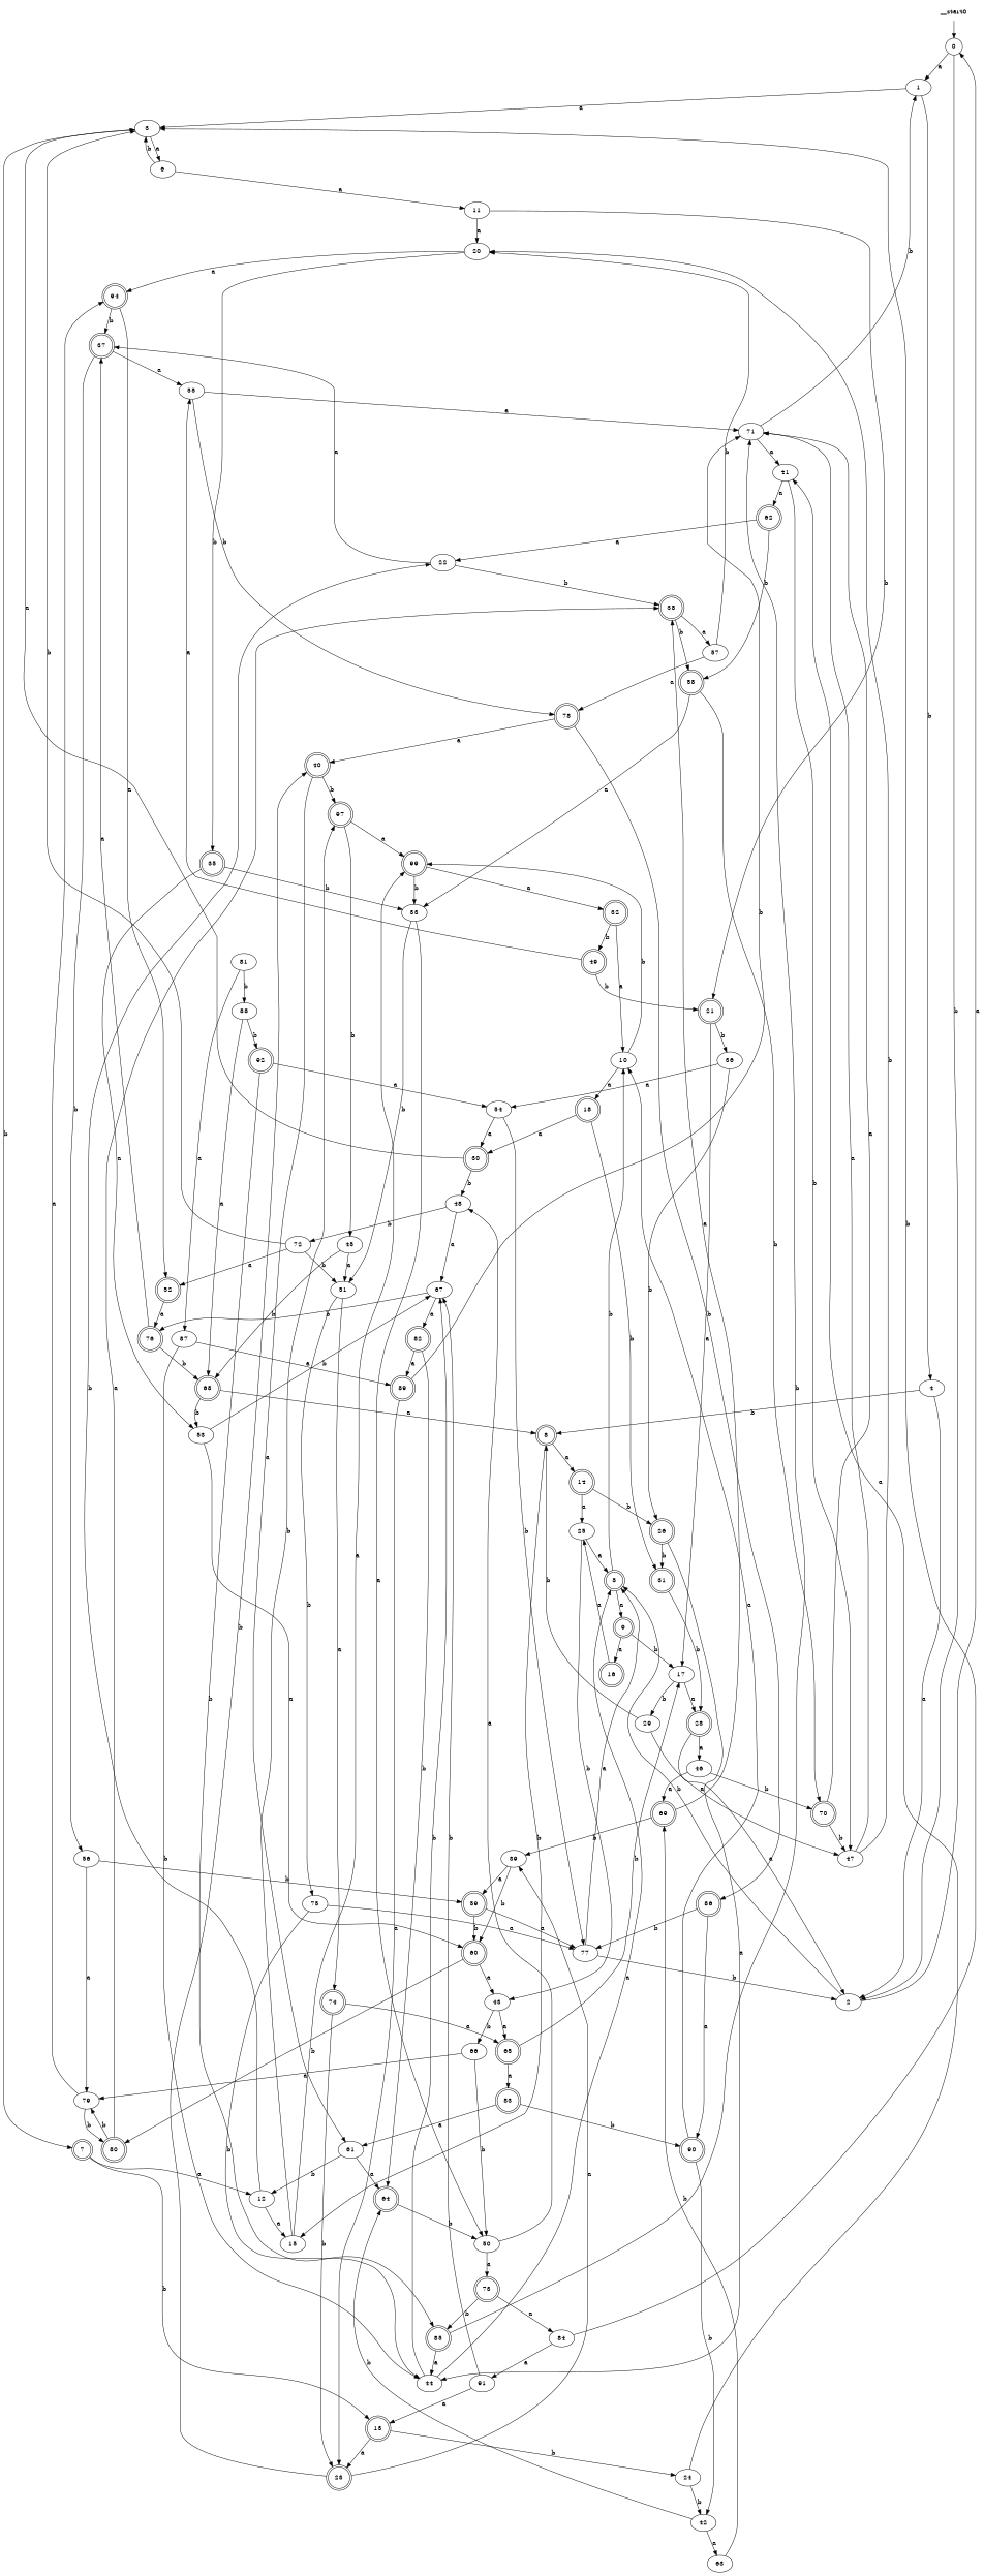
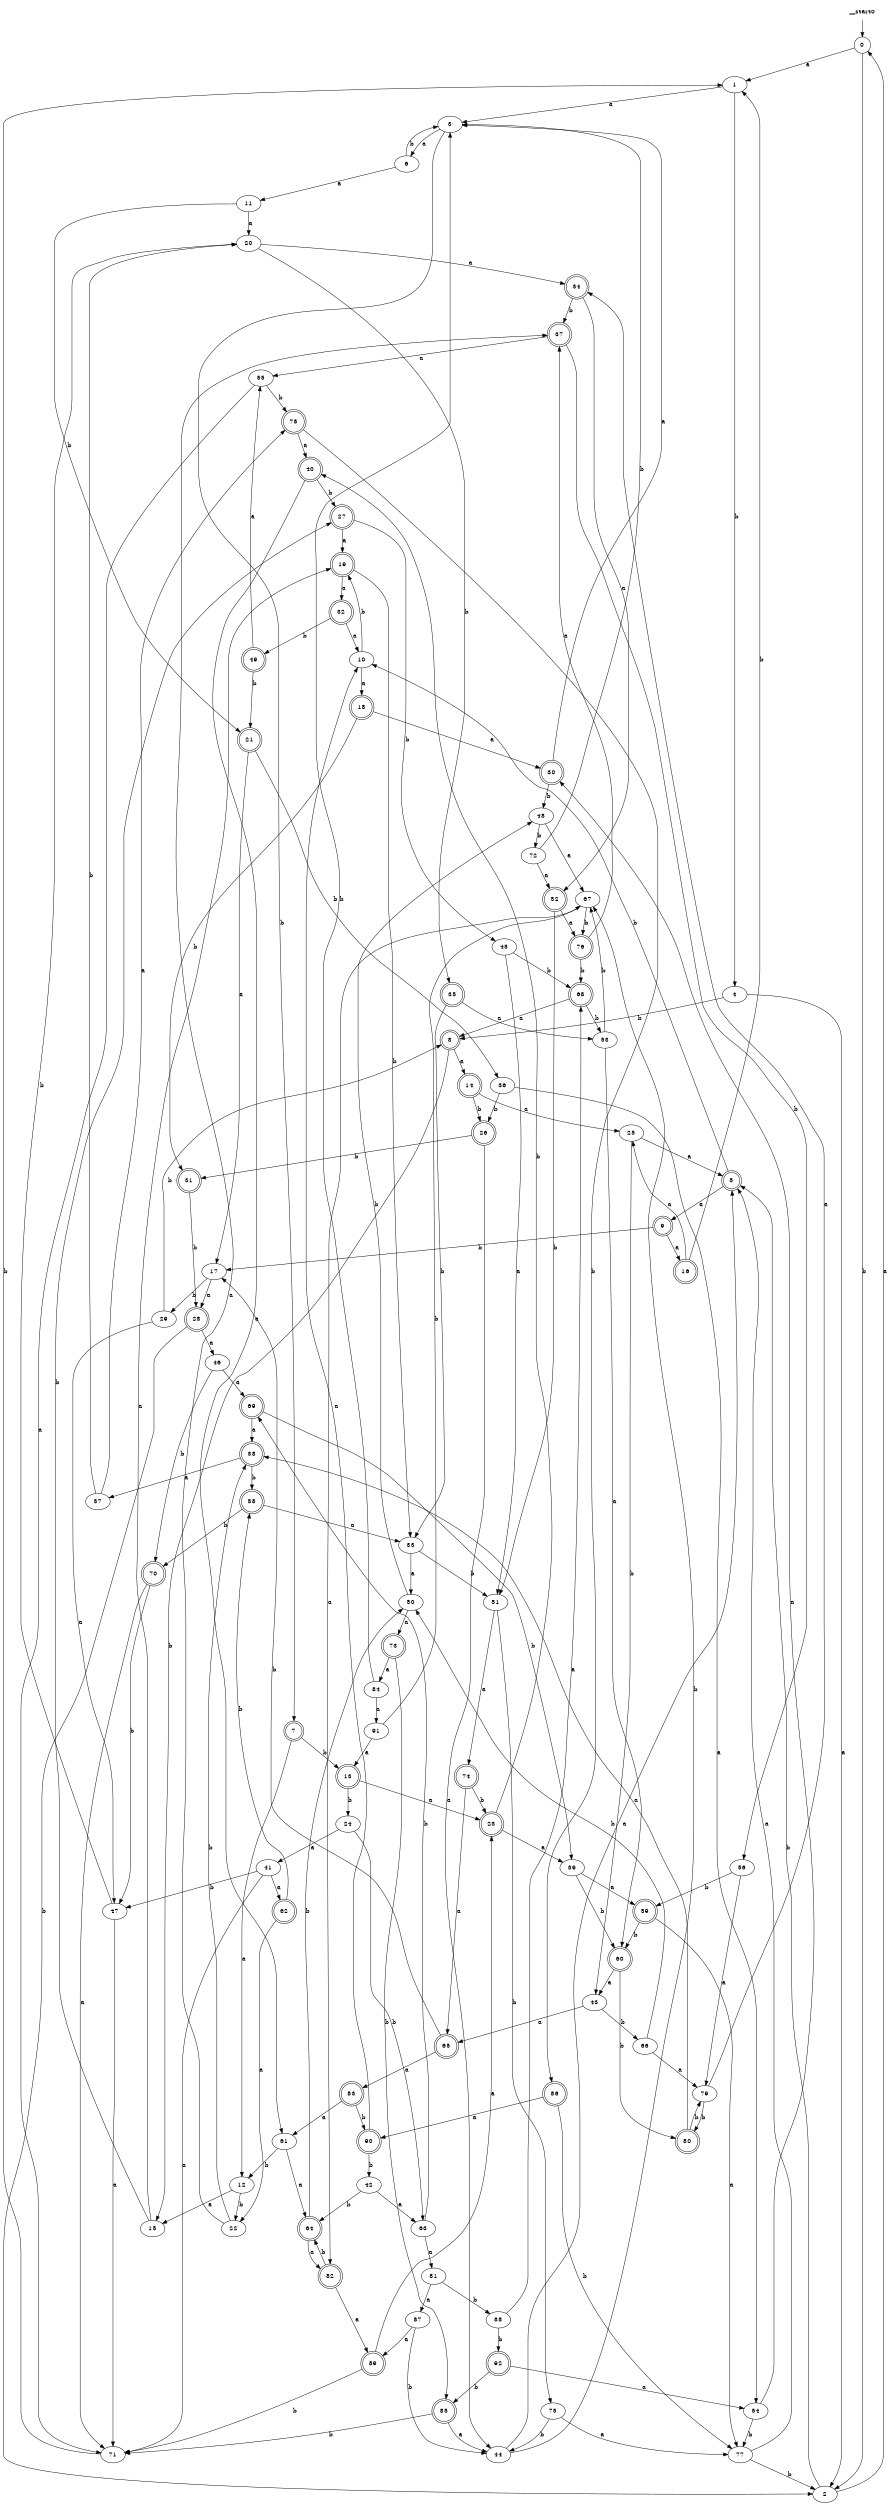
  digraph {
    fontname="DejaVu Serif"
    node [fontname="DejaVu Serif"]
    edge [fontname="DejaVu Serif"]
    __start0 [shape=none]
    0 [shape=circle]
    1
    2
    3
    4
    5 [shape=doublecircle]
    6
    7 [shape=doublecircle]
    8 [shape=doublecircle]
    9 [shape=doublecircle]
    10
    11
    12
    13 [shape=doublecircle]
    14 [shape=doublecircle]
    15
    16 [shape=doublecircle]
    17
    18 [shape=doublecircle]
-   19 [shape=doublecircle label=99]
+   19 [shape=doublecircle]
    20
    21 [shape=doublecircle]
    22
    23 [shape=doublecircle]
    24
    25
    26 [shape=doublecircle]
-   27 [shape=doublecircle label=97]
+   27 [shape=doublecircle]
    28 [shape=doublecircle]
    29
    30 [shape=doublecircle]
    31 [shape=doublecircle]
    32 [shape=doublecircle]
    33
-   34 [shape=doublecircle label=94]
+   34 [shape=doublecircle]
    35 [shape=doublecircle]
    36
    37 [shape=doublecircle]
    38 [shape=doublecircle]
    39
    40 [shape=doublecircle]
    41
    42
    43
    44
    45
    46
    47
    48
    49 [shape=doublecircle]
    50
    51
    52 [shape=doublecircle]
    53
    54
    55
    56
    57
    58 [shape=doublecircle]
    59 [shape=doublecircle]
    60 [shape=doublecircle]
    61
    62 [shape=doublecircle]
    63
    64 [shape=doublecircle]
    65 [shape=doublecircle]
    66
    67
    68 [shape=doublecircle]
    69 [shape=doublecircle]
    70 [shape=doublecircle]
    71
    72
    73 [shape=doublecircle]
    74 [shape=doublecircle]
    75
    76 [shape=doublecircle]
    77
    78 [shape=doublecircle]
    79
    80 [shape=doublecircle]
    81
    82 [shape=doublecircle]
    83 [shape=doublecircle]
    84
    85 [shape=doublecircle]
    86 [shape=doublecircle]
    87
    88
    89 [shape=doublecircle]
    90 [shape=doublecircle]
    91
    92 [shape=doublecircle]
    __start0 -> 0
    0 -> 1 [label=a]
    0 -> 2 [label=b]
    1 -> 3 [label=a]
    1 -> 4 [label=b]
    2 -> 0 [label=a]
    2 -> 5 [label=b]
    3 -> 6 [label=a]
    3 -> 7 [label=b]
    4 -> 2 [label=a]
    4 -> 8 [label=b]
    5 -> 9 [label=a]
    5 -> 10 [label=b]
    6 -> 3 [label=b]
    6 -> 11 [label=a]
    7 -> 12 [label=a]
    7 -> 13 [label=b]
    8 -> 14 [label=a]
    8 -> 15 [label=b]
    9 -> 16 [label=a]
    9 -> 17 [label=b]
    10 -> 18 [label=a]
    10 -> 19 [label=b]
    11 -> 20 [label=a]
    11 -> 21 [label=b]
    12 -> 15 [label=a]
    12 -> 22 [label=b]
    13 -> 23 [label=a]
    13 -> 24 [label=b]
    14 -> 25 [label=a]
    14 -> 26 [label=b]
    15 -> 19 [label=a]
    15 -> 27 [label=b]
+   16 -> 1 [label=b]
    16 -> 25 [label=a]
    17 -> 28 [label=a]
    17 -> 29 [label=b]
    18 -> 30 [label=a]
    18 -> 31 [label=b]
    19 -> 32 [label=a]
    19 -> 33 [label=b]
    20 -> 34 [label=a]
    20 -> 35 [label=b]
    21 -> 17 [label=a]
    21 -> 36 [label=b]
    22 -> 37 [label=a]
    22 -> 38 [label=b]
    23 -> 39 [label=a]
    23 -> 40 [label=b]
    24 -> 41 [label=a]
-   24 -> 42 [label=b]
+   24 -> 63 [label=b]
    25 -> 5 [label=a]
    25 -> 43 [label=b]
    26 -> 31 [label=b]
    26 -> 44 [label=a]
    27 -> 19 [label=a]
    27 -> 45 [label=b]
-   28 -> 2 [label=a]
+   28 -> 2 [label=b]
    28 -> 46 [label=a]
    29 -> 8 [label=b]
    29 -> 47 [label=a]
    30 -> 3 [label=a]
    30 -> 48 [label=b]
    31 -> 28 [label=b]
    32 -> 10 [label=a]
    32 -> 49 [label=b]
    33 -> 50 [label=a]
    33 -> 51 [label=b]
    34 -> 37 [label=b]
    34 -> 52 [label=a]
    35 -> 33 [label=b]
    35 -> 53 [label=a]
    36 -> 26 [label=b]
    36 -> 54 [label=a]
    37 -> 55 [label=a]
    37 -> 56 [label=b]
    38 -> 57 [label=a]
    38 -> 58 [label=b]
    39 -> 59 [label=a]
    39 -> 60 [label=b]
    40 -> 27 [label=b]
    40 -> 61 [label=a]
    41 -> 47 [label=b]
    41 -> 62 [label=a]
    42 -> 63 [label=a]
    42 -> 64 [label=b]
    43 -> 65 [label=a]
    43 -> 66 [label=b]
    44 -> 5 [label=a]
    44 -> 67 [label=b]
    45 -> 51 [label=a]
    45 -> 68 [label=b]
    46 -> 69 [label=a]
    46 -> 70 [label=b]
    47 -> 20 [label=b]
    47 -> 71 [label=a]
    48 -> 67 [label=a]
    48 -> 72 [label=b]
    49 -> 21 [label=b]
    49 -> 55 [label=a]
-   50 -> 48 [label=a]
+   50 -> 48 [label=b]
    50 -> 73 [label=a]
    51 -> 74 [label=a]
    51 -> 75 [label=b]
-   72 -> 51 [label=b]
+   52 -> 51 [label=b]
    52 -> 76 [label=a]
    53 -> 60 [label=a]
    53 -> 67 [label=b]
    54 -> 30 [label=a]
    54 -> 77 [label=b]
    55 -> 71 [label=a]
    55 -> 78 [label=b]
    56 -> 59 [label=b]
    56 -> 79 [label=a]
    57 -> 20 [label=b]
    57 -> 78 [label=a]
    58 -> 33 [label=a]
    58 -> 70 [label=b]
    59 -> 60 [label=b]
    59 -> 77 [label=a]
    60 -> 43 [label=a]
    60 -> 80 [label=b]
    61 -> 12 [label=b]
    61 -> 64 [label=a]
    62 -> 22 [label=a]
    62 -> 58 [label=b]
    63 -> 69 [label=b]
+   63 -> 81 [label=a]
    64 -> 50 [label=b]
+   64 -> 82 [label=a]
    65 -> 17 [label=b]
    65 -> 83 [label=a]
    66 -> 50 [label=b]
    66 -> 79 [label=a]
    67 -> 76 [label=b]
    67 -> 82 [label=a]
    68 -> 8 [label=a]
    68 -> 53 [label=b]
    69 -> 38 [label=a]
    69 -> 39 [label=b]
    70 -> 47 [label=b]
    70 -> 71 [label=a]
    71 -> 1 [label=b]
-   71 -> 41 [label=a]
+   41 -> 71 [label=a]
    72 -> 3 [label=b]
    72 -> 52 [label=a]
    73 -> 84 [label=a]
    73 -> 85 [label=b]
    74 -> 23 [label=b]
    74 -> 65 [label=a]
    75 -> 44 [label=b]
    75 -> 77 [label=a]
    76 -> 37 [label=a]
    76 -> 68 [label=b]
    77 -> 2 [label=b]
    77 -> 5 [label=a]
    78 -> 40 [label=a]
    78 -> 86 [label=b]
    79 -> 34 [label=a]
    79 -> 80 [label=b]
    80 -> 38 [label=a]
    80 -> 79 [label=b]
    81 -> 87 [label=a]
    81 -> 88 [label=b]
    82 -> 64 [label=b]
    82 -> 89 [label=a]
    83 -> 61 [label=a]
    83 -> 90 [label=b]
    84 -> 3 [label=b]
    84 -> 91 [label=a]
    85 -> 44 [label=a]
    85 -> 71 [label=b]
    86 -> 77 [label=b]
    86 -> 90 [label=a]
    87 -> 44 [label=b]
    87 -> 89 [label=a]
    88 -> 68 [label=a]
    88 -> 92 [label=b]
    89 -> 23 [label=a]
    89 -> 71 [label=b]
    90 -> 10 [label=a]
    90 -> 42 [label=b]
    91 -> 13 [label=a]
    91 -> 67 [label=b]
    92 -> 54 [label=a]
    92 -> 85 [label=b]
  }
